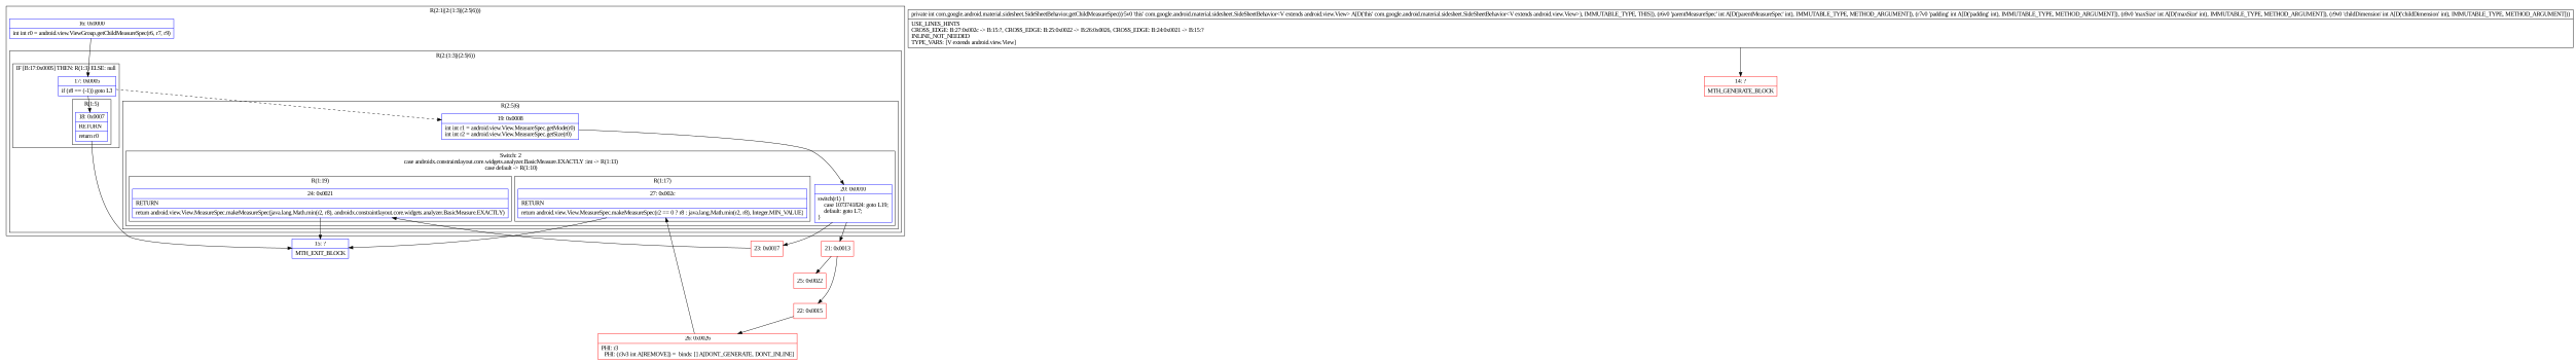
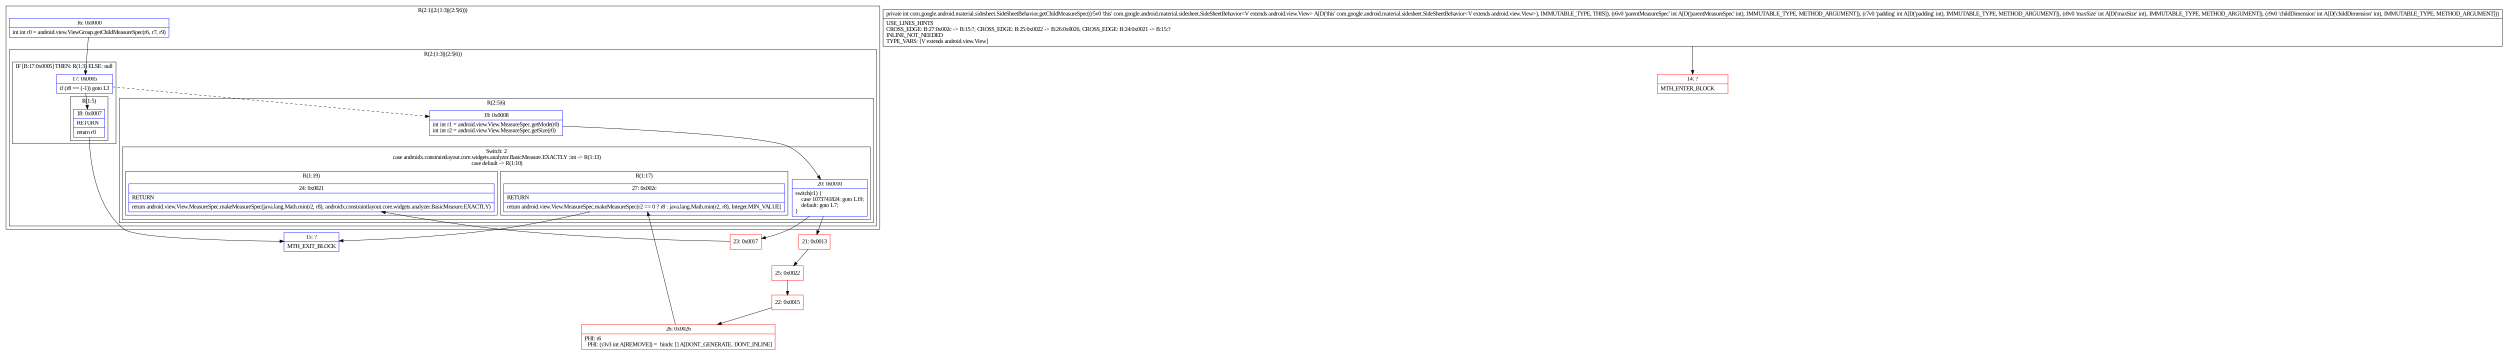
  digraph {
    fontname="Liberation Serif"
    node [color=blue fontname="Liberation Serif" shape=record]
    edge [fontname="Liberation Serif"]
    n1 [label="{18\:\ 0x0007|RETURN\l|return r0\l}"]
    n2 [label="{17\:\ 0x0005|if (r8 == (\-1)) goto L3\l}"]
    n3 [label="{24\:\ 0x0021|RETURN\l|return android.view.View.MeasureSpec.makeMeasureSpec(java.lang.Math.min(r2, r8), androidx.constraintlayout.core.widgets.analyzer.BasicMeasure.EXACTLY)\l}"]
    n4 [label="{27\:\ 0x002c|RETURN\l|return android.view.View.MeasureSpec.makeMeasureSpec(r2 == 0 ? r8 : java.lang.Math.min(r2, r8), Integer.MIN_VALUE)\l}"]
    n5 [label="{20\:\ 0x0010|switch(r1) \{\l    case 1073741824: goto L19;\l    default: goto L7;\l\}\l}"]
    n6 [label="{19\:\ 0x0008|int int r1 = android.view.View.MeasureSpec.getMode(r0)\lint int r2 = android.view.View.MeasureSpec.getSize(r0)\l}"]
    n7 [label="{16\:\ 0x0000|int int r0 = android.view.ViewGroup.getChildMeasureSpec(r6, r7, r9)\l}"]
    n8 [label="{15\:\ ?|MTH_EXIT_BLOCK\l}"]
    n9 [color=red label="{21\:\ 0x0013}"]
    n10 [color=red label="{23\:\ 0x0017}"]
    n11 [color=red label="{22\:\ 0x0015}"]
    n12 [color=red label="{25\:\ 0x0022}"]
-   n13 [color=red label="{14\:\ ?|MTH_GENERATE_BLOCK\l}"]
-   n14 [color=red label="{26\:\ 0x0026|PHI: r3 \l  PHI: (r3v3 int A[REMOVE]) =  binds: [] A[DONT_GENERATE, DONT_INLINE]\l}"]
+   n13 [color=red label="{14\:\ ?|MTH_ENTER_BLOCK\l}"]
+   n14 [color=red label="{26\:\ 0x0026|PHI: r6 \l  PHI: (r3v3 int A[REMOVE]) =  binds: [] A[DONT_GENERATE, DONT_INLINE]\l}"]
    n15 [label="{private int com.google.android.material.sidesheet.SideSheetBehavior.getChildMeasureSpec((r5v0 'this' com.google.android.material.sidesheet.SideSheetBehavior\<V extends android.view.View\> A[D('this' com.google.android.material.sidesheet.SideSheetBehavior\<V extends android.view.View\>), IMMUTABLE_TYPE, THIS]), (r6v0 'parentMeasureSpec' int A[D('parentMeasureSpec' int), IMMUTABLE_TYPE, METHOD_ARGUMENT]), (r7v0 'padding' int A[D('padding' int), IMMUTABLE_TYPE, METHOD_ARGUMENT]), (r8v0 'maxSize' int A[D('maxSize' int), IMMUTABLE_TYPE, METHOD_ARGUMENT]), (r9v0 'childDimension' int A[D('childDimension' int), IMMUTABLE_TYPE, METHOD_ARGUMENT]))  | USE_LINES_HINTS\lCROSS_EDGE: B:27:0x002c \-\> B:15:?, CROSS_EDGE: B:25:0x0022 \-\> B:26:0x0026, CROSS_EDGE: B:24:0x0021 \-\> B:15:?\lINLINE_NOT_NEEDED\lTYPE_VARS: [V extends android.view.View]\l}" color=""]
    subgraph cluster_1 {
      label="R(2:1|(2:(1:3)|(2:5|6)))"
      n7
      subgraph cluster_2 {
        label="R(2:(1:3)|(2:5|6))"
        subgraph cluster_3 {
          label="IF [B:17:0x0005] THEN: R(1:3) ELSE: null"
          n2
          subgraph cluster_4 {
            label="R(1:5)"
            n1
          }
        }
        subgraph cluster_5 {
          label="R(2:5|6)"
          n6
          subgraph cluster_6 {
            label="Switch: 2\n case androidx.constraintlayout.core.widgets.analyzer.BasicMeasure.EXACTLY :int -> R(1:13)\n case default -> R(1:10)"
            n5
            subgraph cluster_7 {
              label="R(1:19)"
              n3
            }
            subgraph cluster_8 {
              label="R(1:17)"
              n4
            }
          }
        }
      }
    }
    n1 -> n8
    n2 -> n1
    n2 -> n6 [style=dashed]
-   n3 -> n8
    n4 -> n8
    n5 -> n9
    n5 -> n10
    n6 -> n5
    n7 -> n2
-   n9 -> n11
+   n12 -> n11
    n9 -> n12
    n10 -> n3
    n11 -> n14
    n14 -> n4
    n15 -> n13
  }
